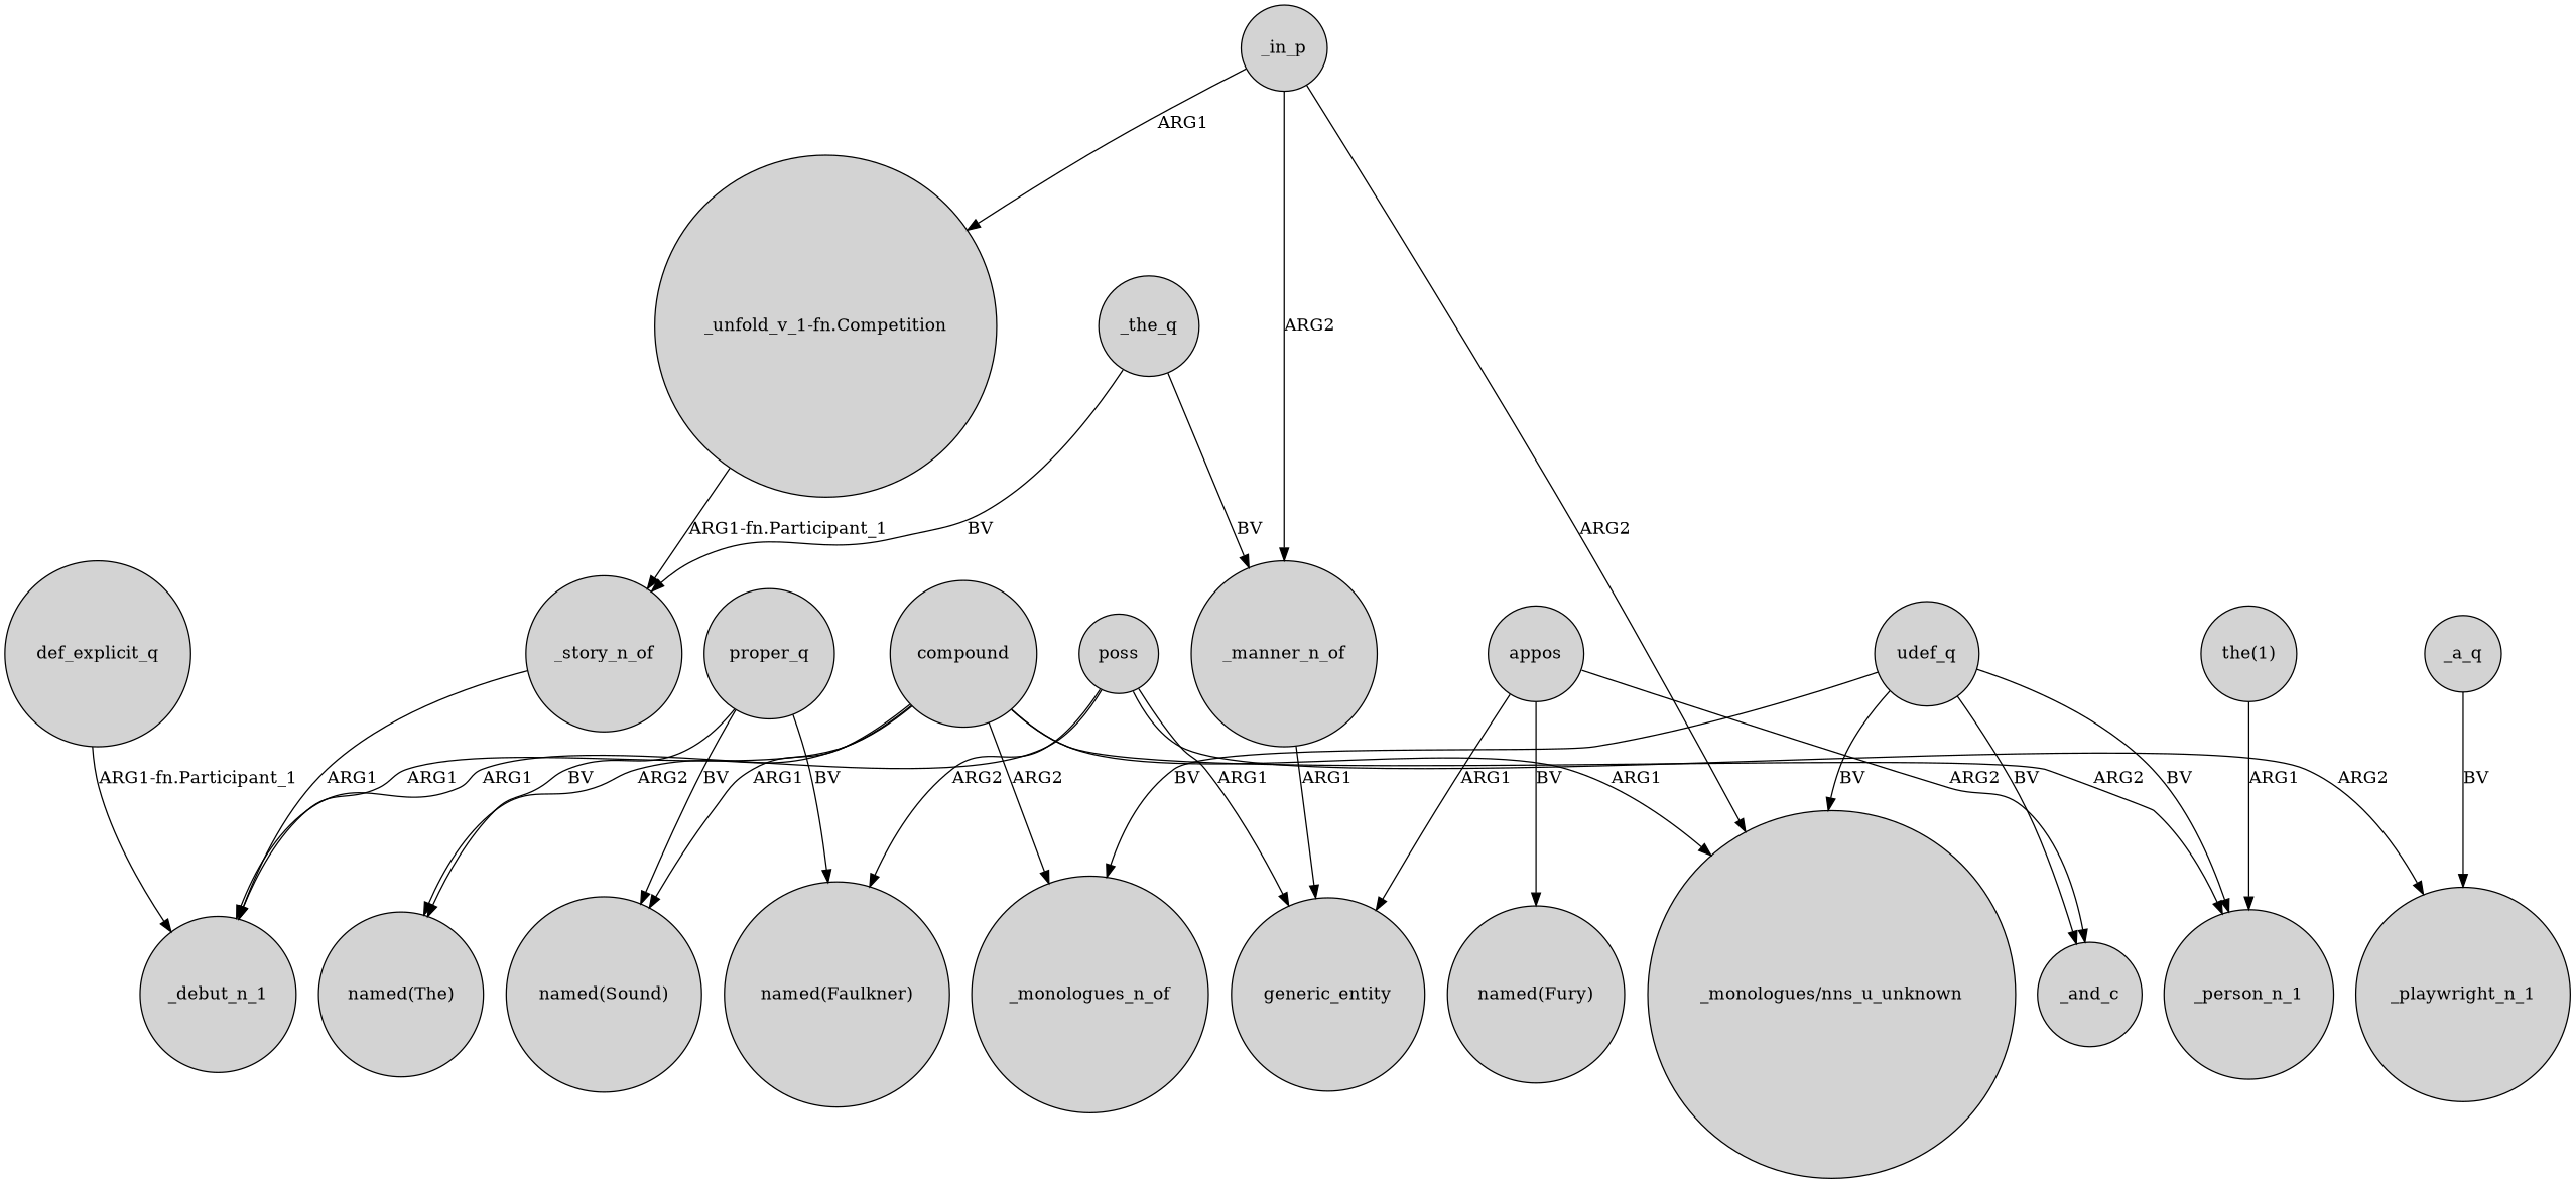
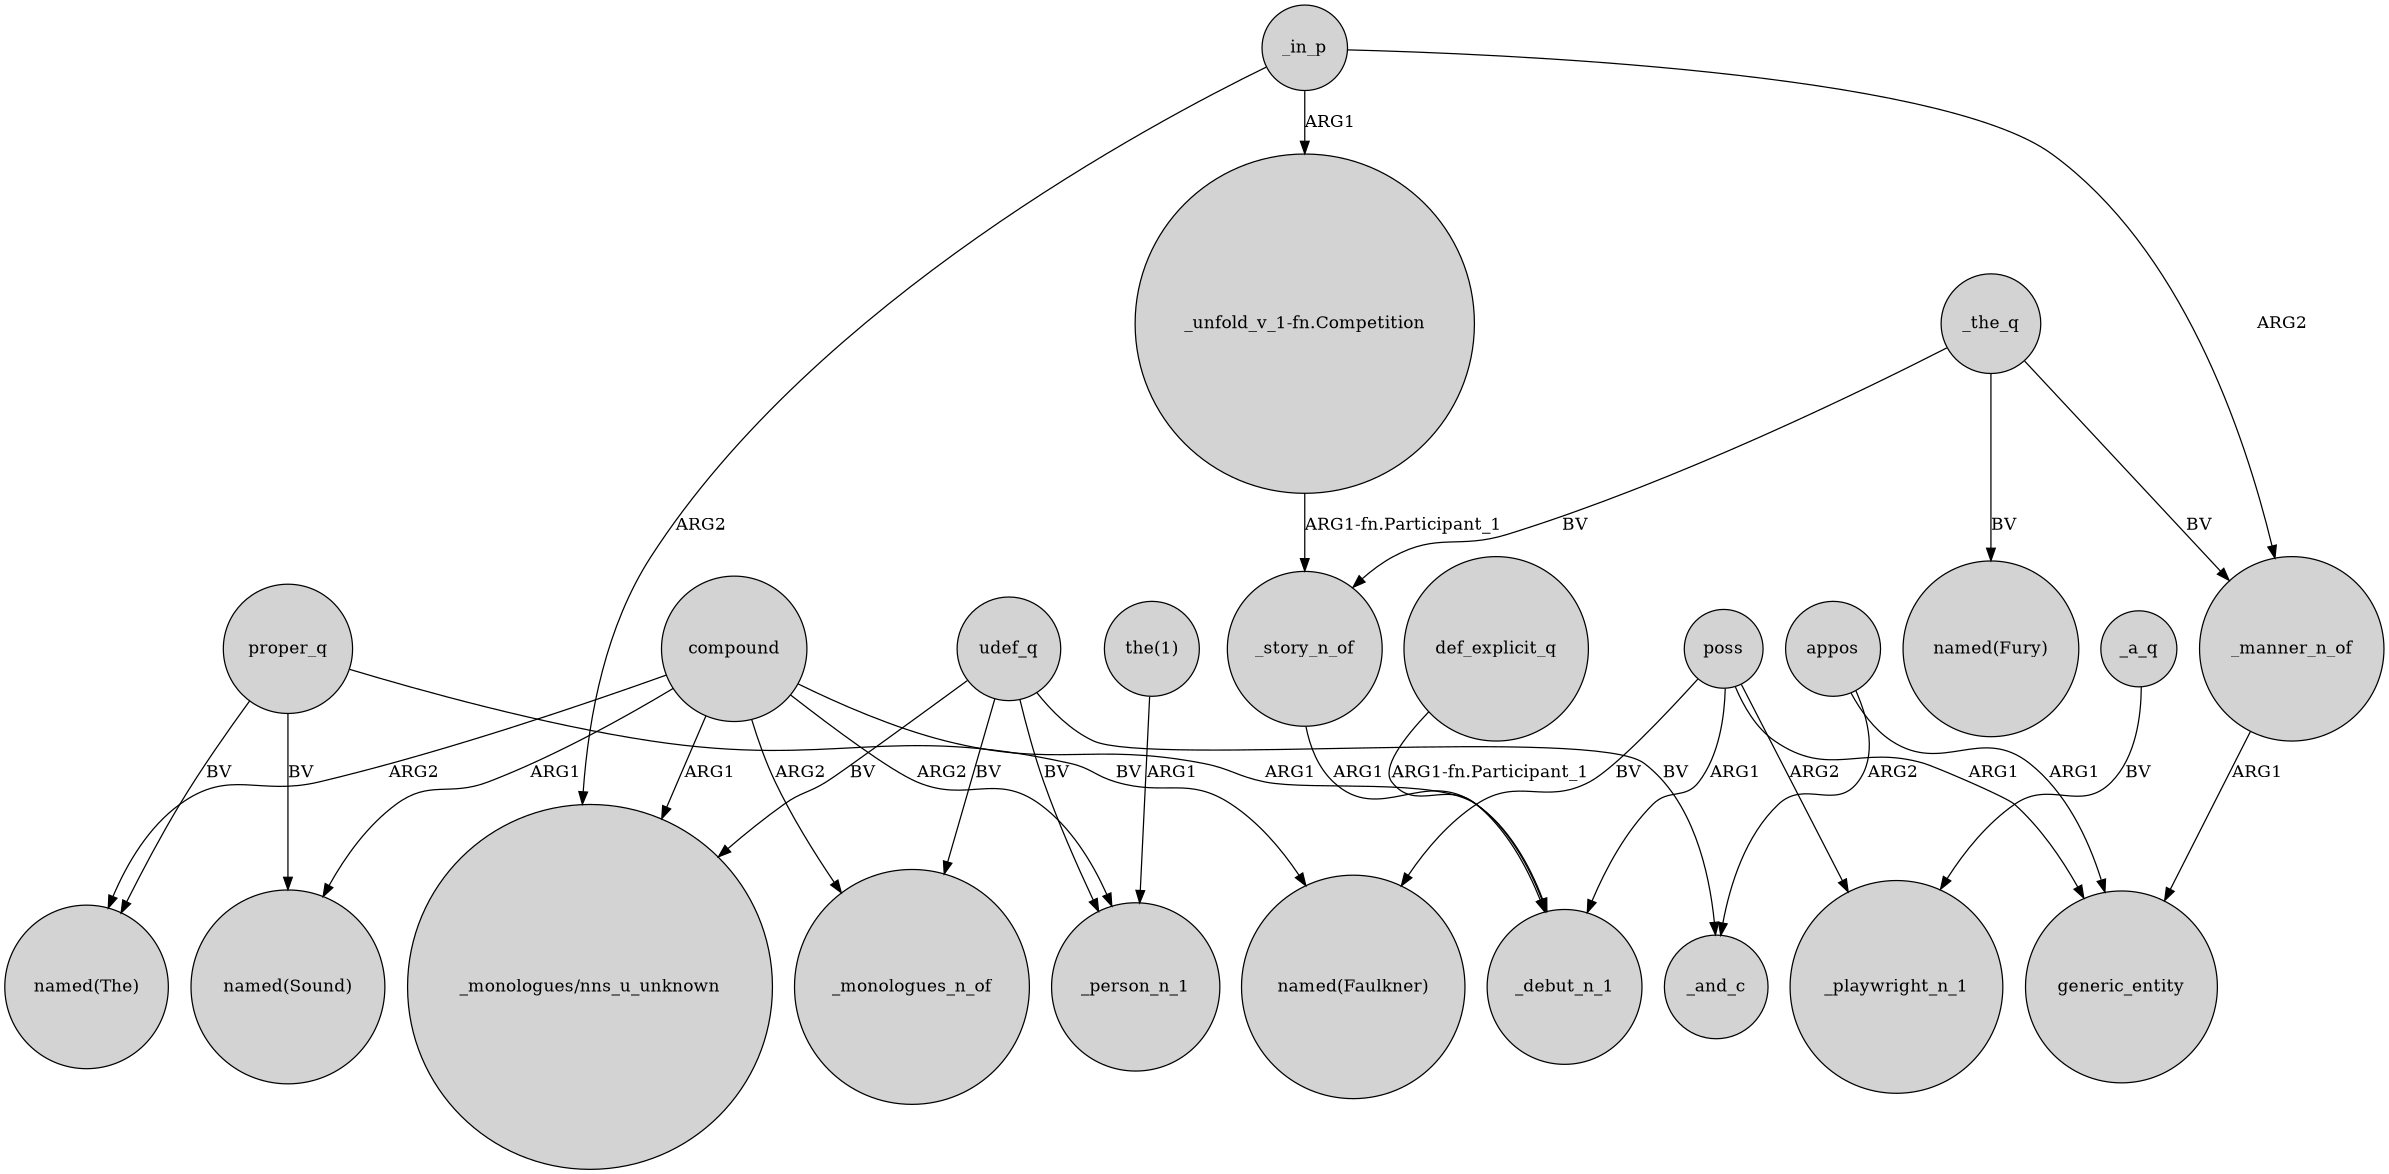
  digraph {
    node [shape=circle style=filled]
    def_explicit_q
    _debut_n_1
    appos
    generic_entity
    _and_c
    compound
    "named(Sound)"
    n8 [label=_monologues_n_of]
    "_monologues/nns_u_unknown"
    "named(The)"
    _person_n_1
    _the_q
    _story_n_of
    _manner_n_of
    "named(Fury)"
    _in_p
    "_unfold_v_1-fn.Competition"
    udef_q
    proper_q
    "named(Faulkner)"
    _a_q
    _playwright_n_1
    poss
    n24 [label="the(1)"]
    def_explicit_q -> _debut_n_1 [label="ARG1-fn.Participant_1"]
    appos -> generic_entity [label=ARG1]
    appos -> _and_c [label=ARG2]
    compound -> _debut_n_1 [label=ARG1]
    compound -> "named(Sound)" [label=ARG1]
    compound -> n8 [label=ARG2]
    compound -> "_monologues/nns_u_unknown" [label=ARG1]
    compound -> "named(The)" [label=ARG2]
    compound -> _person_n_1 [label=ARG2]
    _the_q -> _story_n_of [label=BV]
    _the_q -> _manner_n_of [label=BV]
-   appos -> "named(Fury)" [label=BV]
+   _the_q -> "named(Fury)" [label=BV]
    _story_n_of -> _debut_n_1 [label=ARG1]
    _manner_n_of -> generic_entity [label=ARG1]
    _in_p -> "_monologues/nns_u_unknown" [label=ARG2]
    _in_p -> _manner_n_of [label=ARG2]
    _in_p -> "_unfold_v_1-fn.Competition" [label=ARG1]
    "_unfold_v_1-fn.Competition" -> _story_n_of [label="ARG1-fn.Participant_1"]
    udef_q -> _and_c [label=BV]
    udef_q -> n8 [label=BV]
    udef_q -> "_monologues/nns_u_unknown" [label=BV]
    udef_q -> _person_n_1 [label=BV]
    proper_q -> "named(Sound)" [label=BV]
    proper_q -> "named(The)" [label=BV]
    proper_q -> "named(Faulkner)" [label=BV]
    _a_q -> _playwright_n_1 [label=BV]
    poss -> _debut_n_1 [label=ARG1]
    poss -> generic_entity [label=ARG1]
-   poss -> "named(Faulkner)" [label=ARG2]
+   poss -> "named(Faulkner)" [label=BV]
    poss -> _playwright_n_1 [label=ARG2]
    n24 -> _person_n_1 [label=ARG1]
  }
